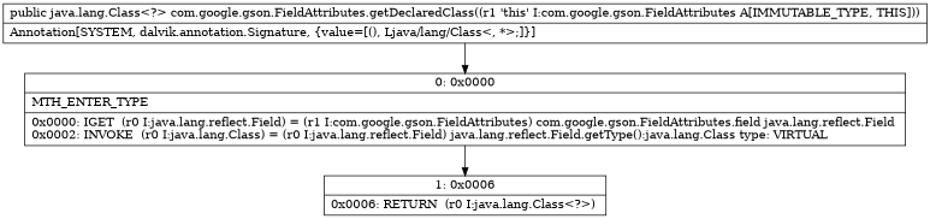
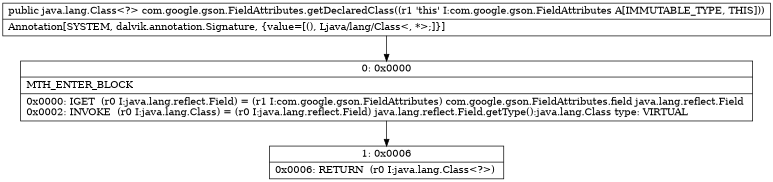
  digraph {
    node [shape=record]
-   n1 [label="{0\:\ 0x0000|MTH_ENTER_TYPE\l|0x0000: IGET  (r0 I:java.lang.reflect.Field) = (r1 I:com.google.gson.FieldAttributes) com.google.gson.FieldAttributes.field java.lang.reflect.Field \l0x0002: INVOKE  (r0 I:java.lang.Class) = (r0 I:java.lang.reflect.Field) java.lang.reflect.Field.getType():java.lang.Class type: VIRTUAL \l}"]
+   n1 [label="{0\:\ 0x0000|MTH_ENTER_BLOCK\l|0x0000: IGET  (r0 I:java.lang.reflect.Field) = (r1 I:com.google.gson.FieldAttributes) com.google.gson.FieldAttributes.field java.lang.reflect.Field \l0x0002: INVOKE  (r0 I:java.lang.Class) = (r0 I:java.lang.reflect.Field) java.lang.reflect.Field.getType():java.lang.Class type: VIRTUAL \l}"]
    n2 [label="{1\:\ 0x0006|0x0006: RETURN  (r0 I:java.lang.Class\<?\>) \l}"]
    n3 [label="{public java.lang.Class\<?\> com.google.gson.FieldAttributes.getDeclaredClass((r1 'this' I:com.google.gson.FieldAttributes A[IMMUTABLE_TYPE, THIS]))  | Annotation[SYSTEM, dalvik.annotation.Signature, \{value=[(), Ljava\/lang\/Class\<, *\>;]\}]\l}"]
    n1 -> n2
    n3 -> n1
  }
